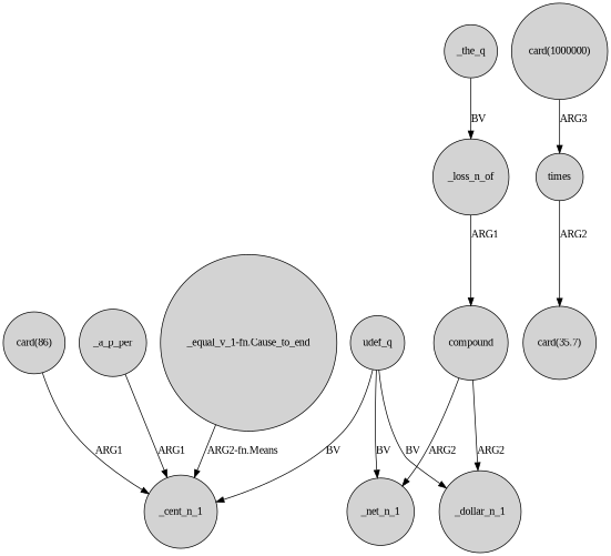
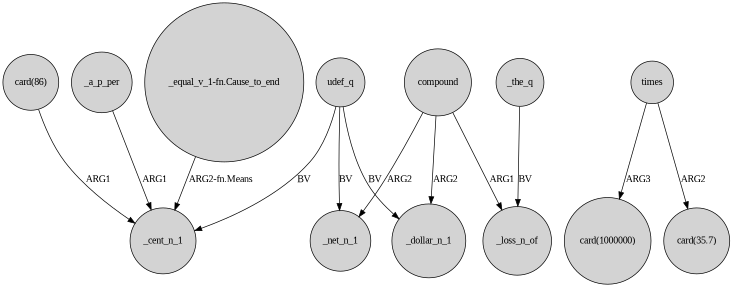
  digraph {
    fontname="Liberation Serif"
    node [fontname="Liberation Serif" shape=circle style=filled]
    edge [fontname="Liberation Serif"]
    "card(86)"
    _cent_n_1
    compound
    _dollar_n_1
    _loss_n_of
    _net_n_1
    _the_q
    udef_q
    _a_p_per
    times
    "card(1000000)"
    "card(35.7)"
    "_equal_v_1-fn.Cause_to_end"
    "card(86)" -> _cent_n_1 [label=ARG1]
    compound -> _dollar_n_1 [label=ARG2]
-   _loss_n_of -> compound [label=ARG1]
+   compound -> _loss_n_of [label=ARG1]
    compound -> _net_n_1 [label=ARG2]
    _the_q -> _loss_n_of [label=BV]
    udef_q -> _cent_n_1 [label=BV]
    udef_q -> _dollar_n_1 [label=BV]
    udef_q -> _net_n_1 [label=BV]
    _a_p_per -> _cent_n_1 [label=ARG1]
-   "card(1000000)" -> times [label=ARG3]
+   times -> "card(1000000)" [label=ARG3]
    times -> "card(35.7)" [label=ARG2]
    "_equal_v_1-fn.Cause_to_end" -> _cent_n_1 [label="ARG2-fn.Means"]
  }
